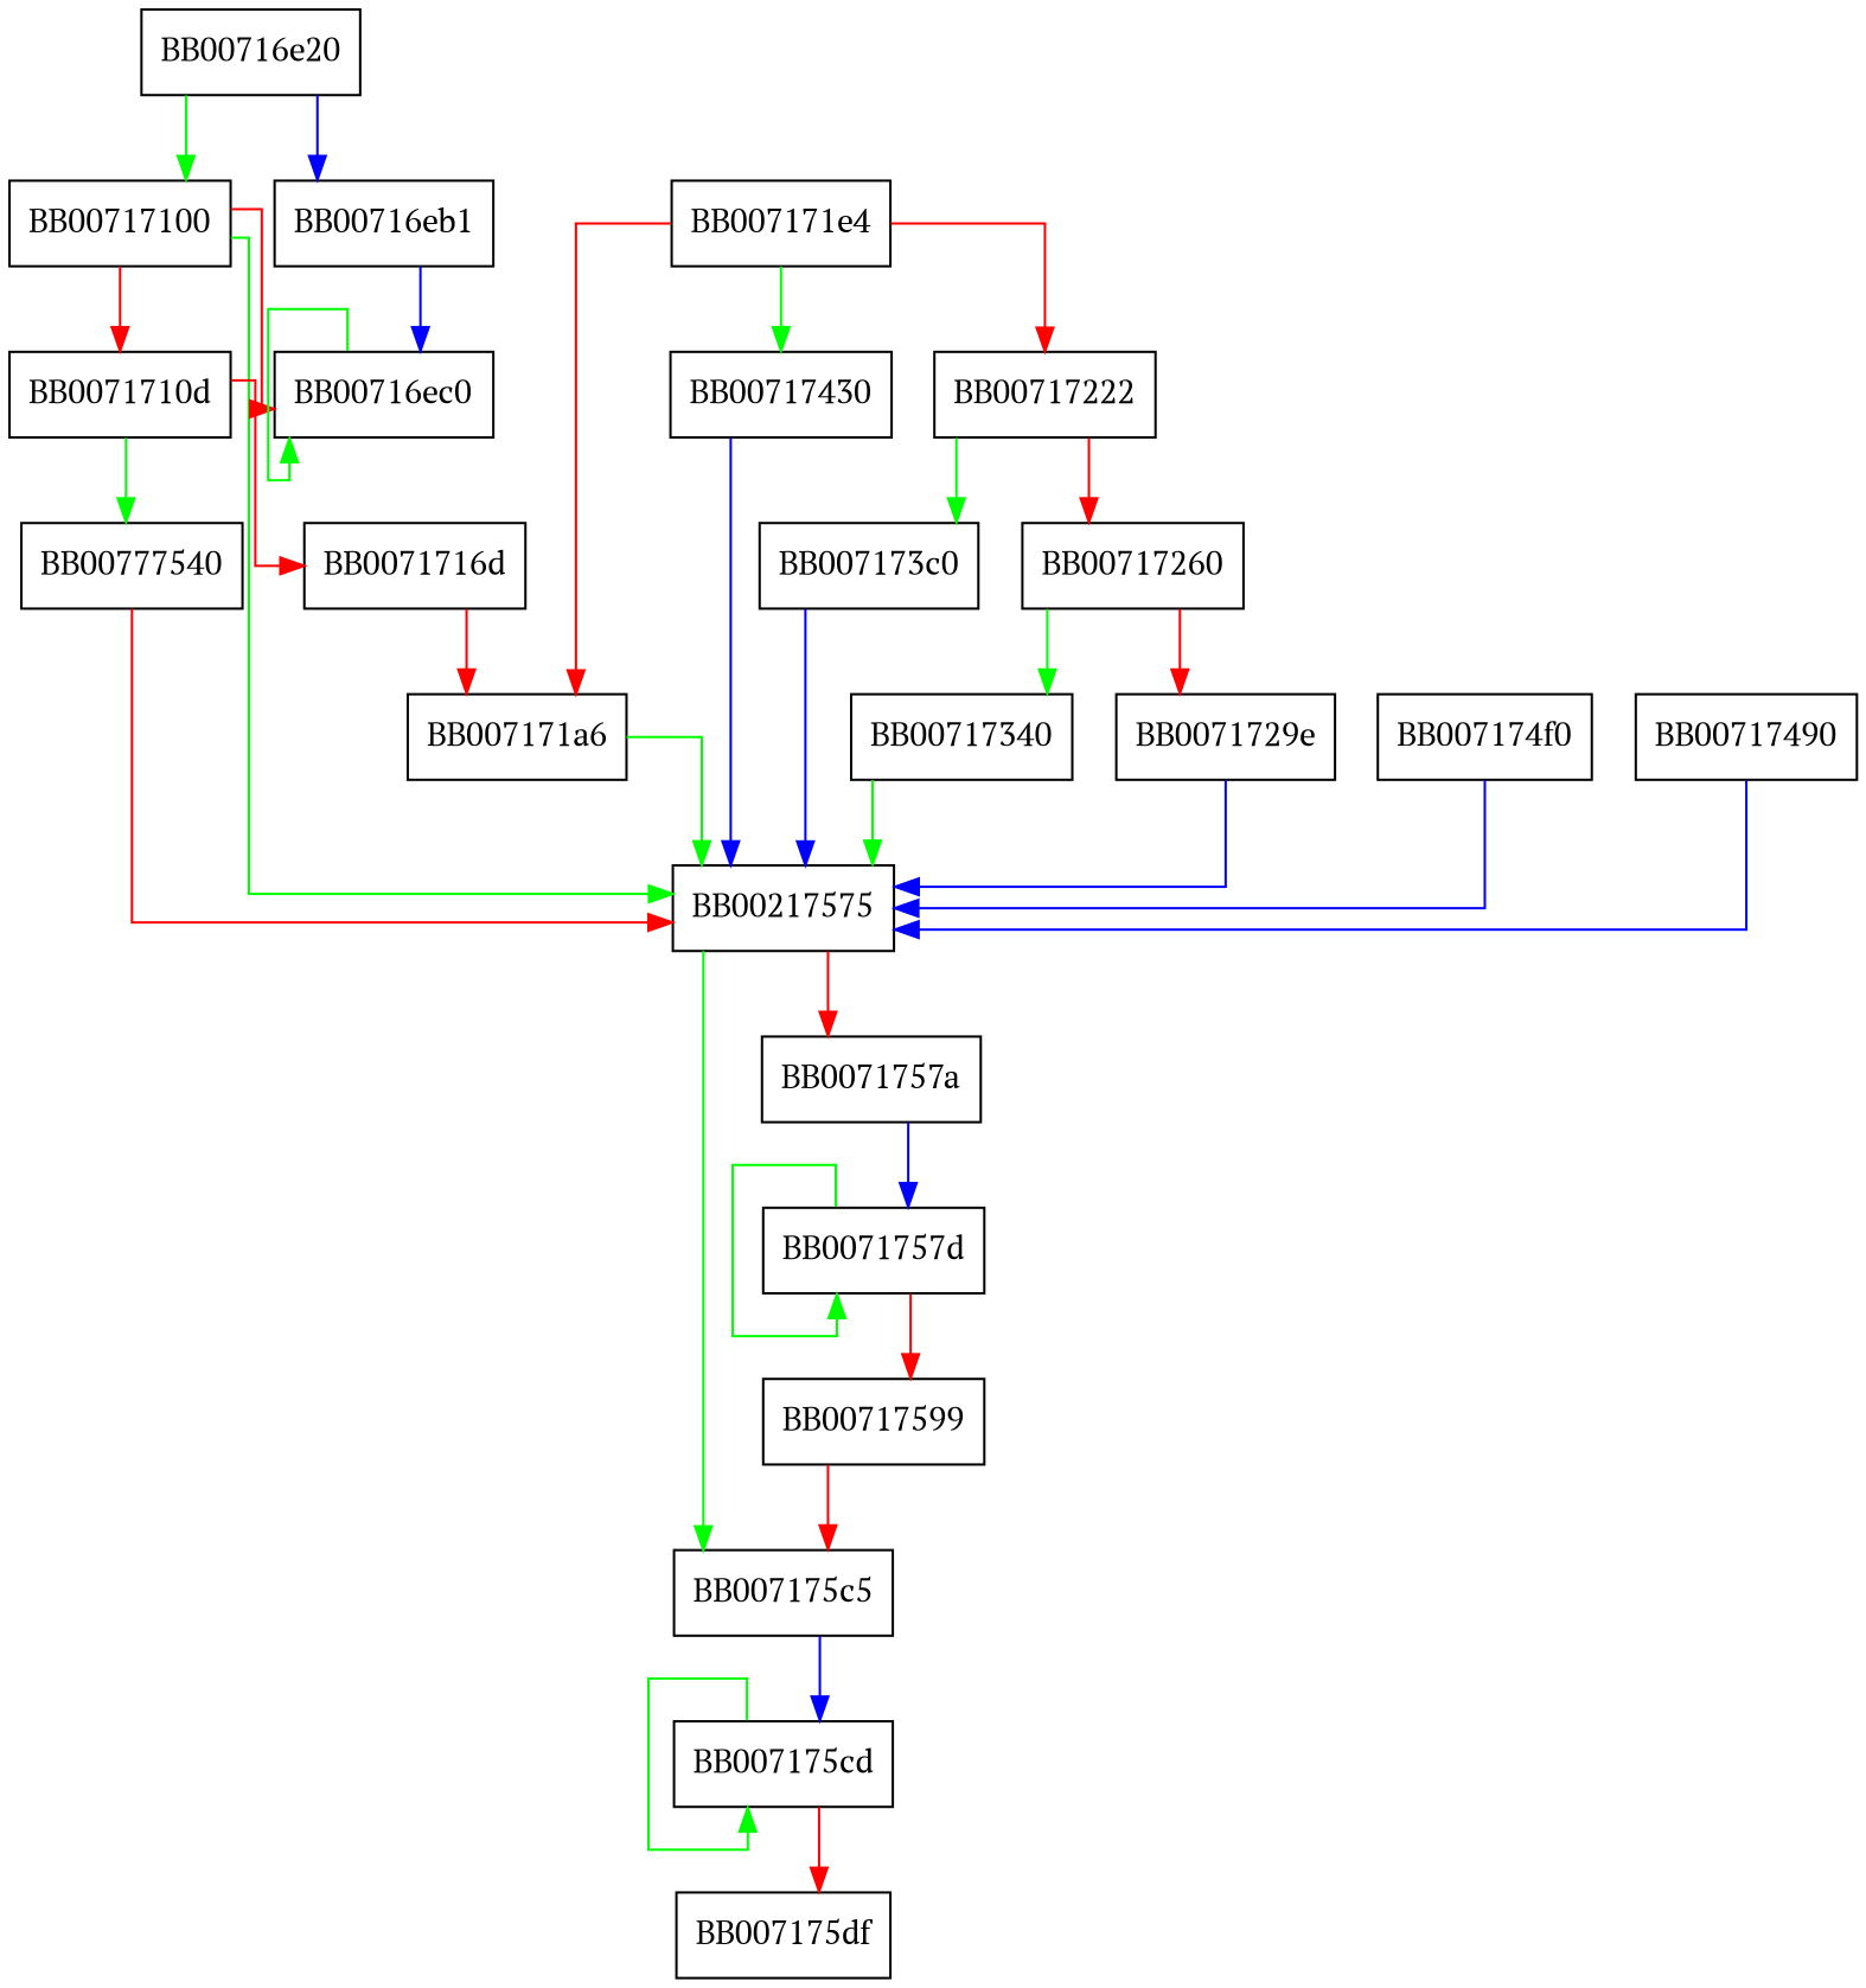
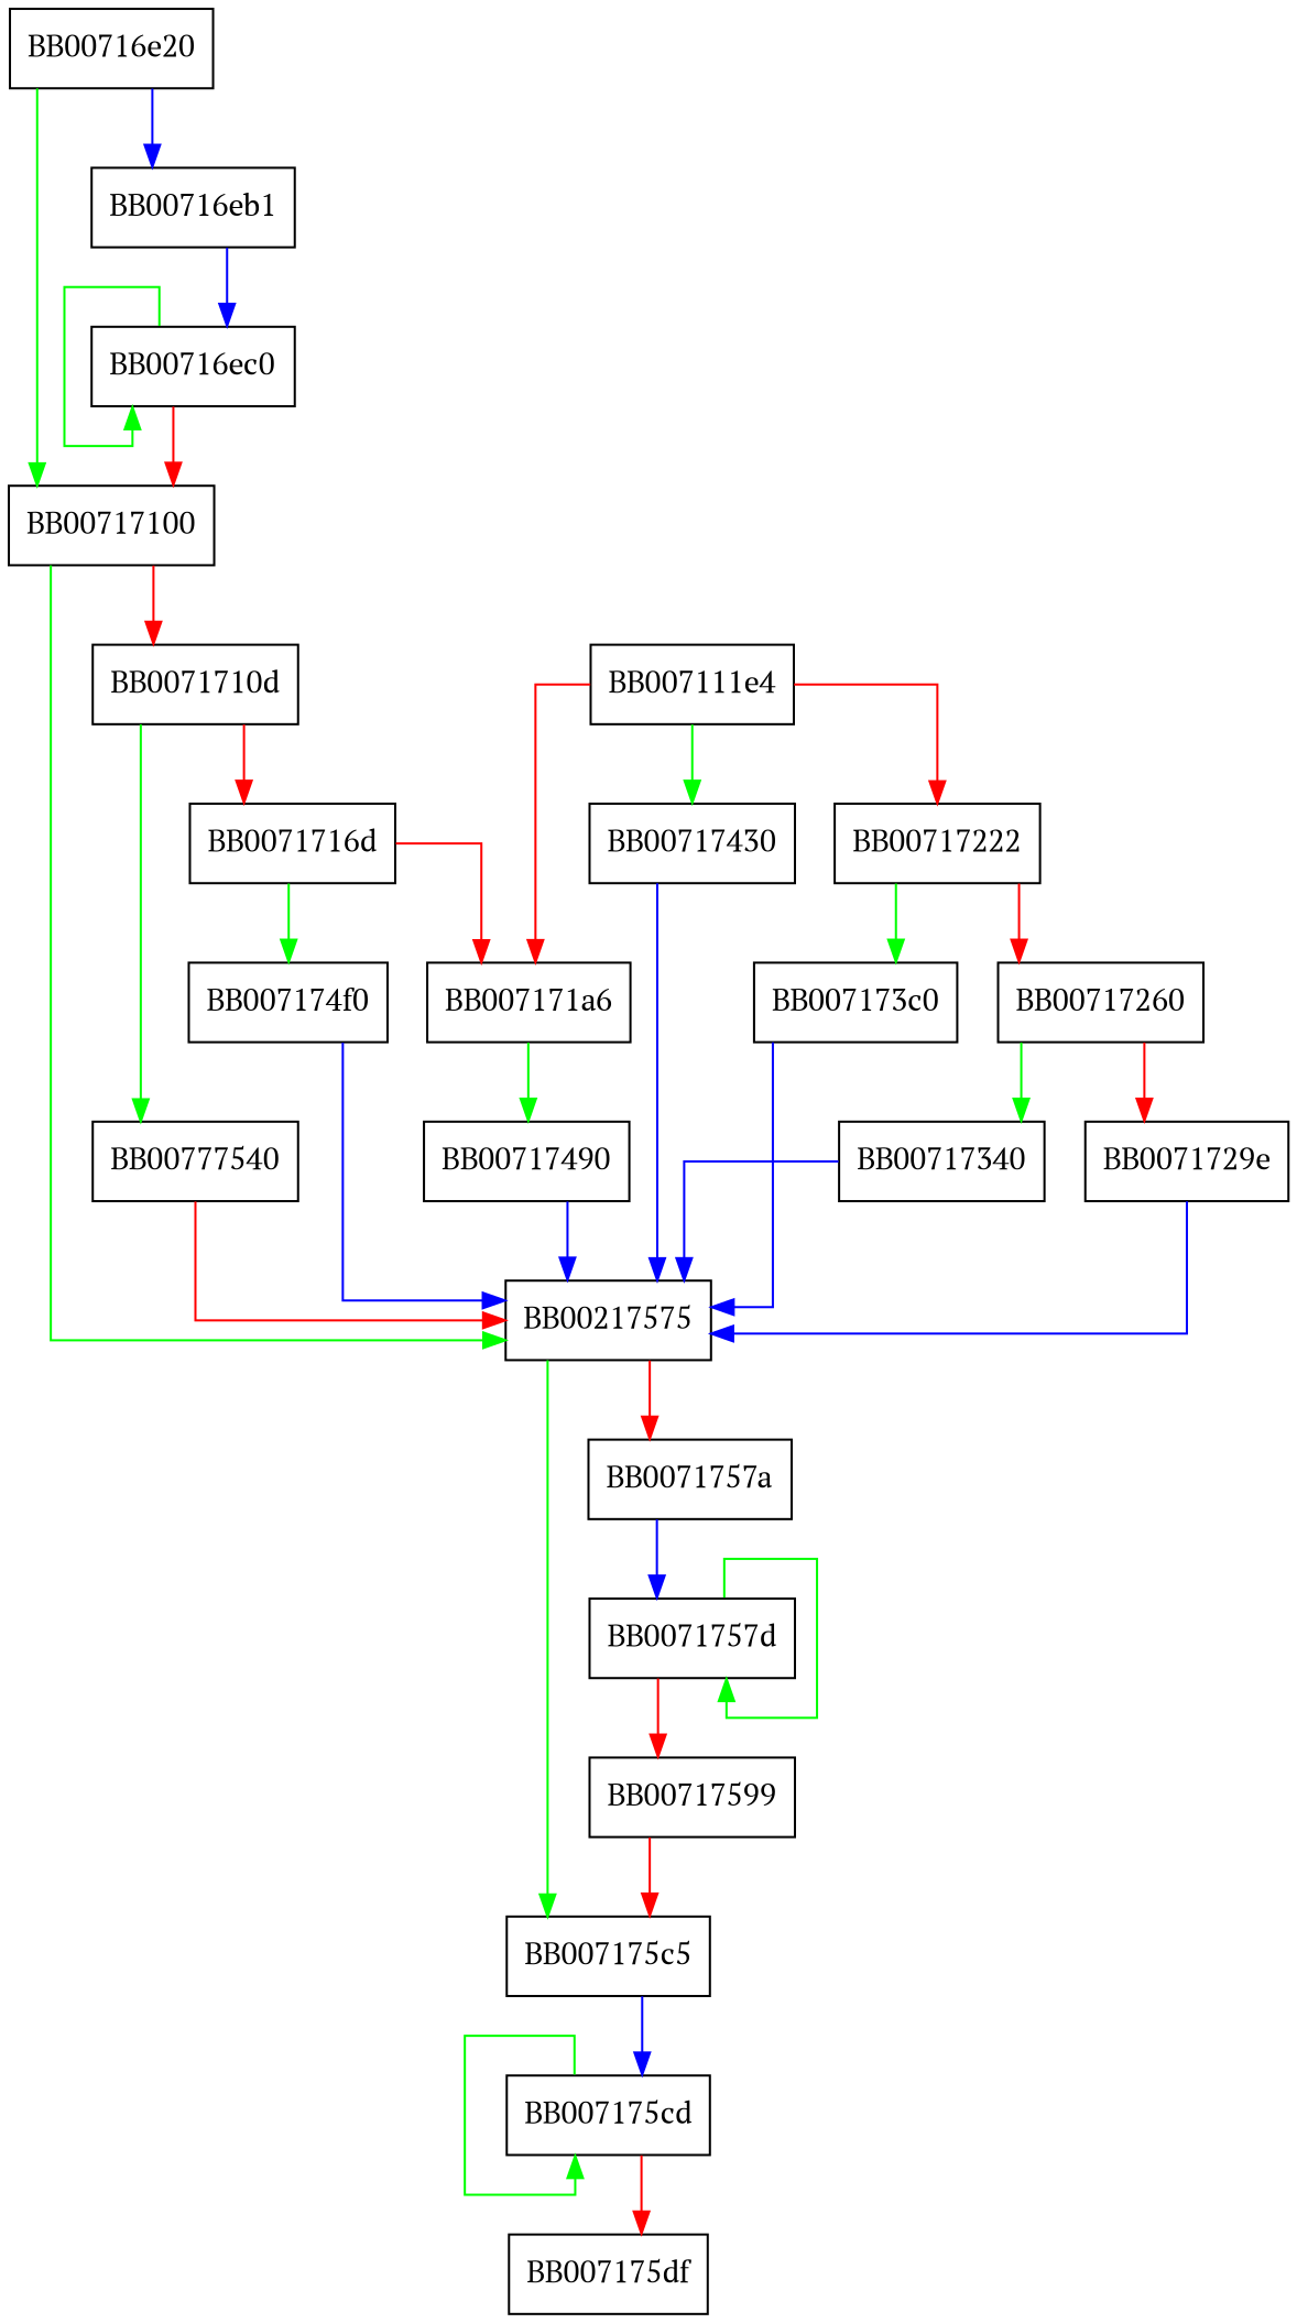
  digraph {
    fontname="PT Serif"
    splines=ortho
    node [fontname="PT Serif" shape=box]
    edge [color=red fontname="PT Serif"]
    BB00716e20
    BB00717100
    BB00716eb1
    n4 [label=BB00217575]
    BB0071710d
    BB00716ec0
    BB007175c5
    BB0071757a
    n9 [label=BB00777540]
    BB0071716d
    BB007175cd
    BB0071757d
    BB007174f0
    BB007171a6
    BB00717490
-   BB007171e4
+   BB007171e4 [label=BB007111e4]
    BB00717430
    BB00717222
    BB007173c0
    BB00717260
    BB00717340
    BB0071729e
    BB007175df
    BB00717599
    BB00716e20 -> BB00717100 [color=green]
    BB00716e20 -> BB00716eb1 [color=blue]
    BB00717100 -> n4 [color=green]
    BB00717100 -> BB0071710d
    BB00716eb1 -> BB00716ec0 [color=blue]
    n4 -> BB007175c5 [color=green]
    n4 -> BB0071757a
    BB0071710d -> n9 [color=green]
    BB0071710d -> BB0071716d
-   BB00717100 -> BB00716ec0
+   BB00716ec0 -> BB00717100
    BB00716ec0 -> BB00716ec0 [color=green]
    BB007175c5 -> BB007175cd [color=blue]
    BB0071757a -> BB0071757d [color=blue]
    n9 -> n4
+   BB0071716d -> BB007174f0 [color=green]
    BB0071716d -> BB007171a6
    BB007175cd -> BB007175cd [color=green]
    BB007175cd -> BB007175df
    BB0071757d -> BB0071757d [color=green]
    BB0071757d -> BB00717599
    BB007174f0 -> n4 [color=blue]
-   BB007171a6 -> n4 [color=green]
+   BB007171a6 -> BB00717490 [color=green]
    BB00717490 -> n4 [color=blue]
    BB007171e4 -> BB007171a6
    BB007171e4 -> BB00717430 [color=green]
    BB007171e4 -> BB00717222
    BB00717430 -> n4 [color=blue]
    BB00717222 -> BB007173c0 [color=green]
    BB00717222 -> BB00717260
    BB007173c0 -> n4 [color=blue]
    BB00717260 -> BB00717340 [color=green]
    BB00717260 -> BB0071729e
-   BB00717340 -> n4 [color=green]
+   BB00717340 -> n4 [color=blue]
    BB0071729e -> n4 [color=blue]
    BB00717599 -> BB007175c5
  }
